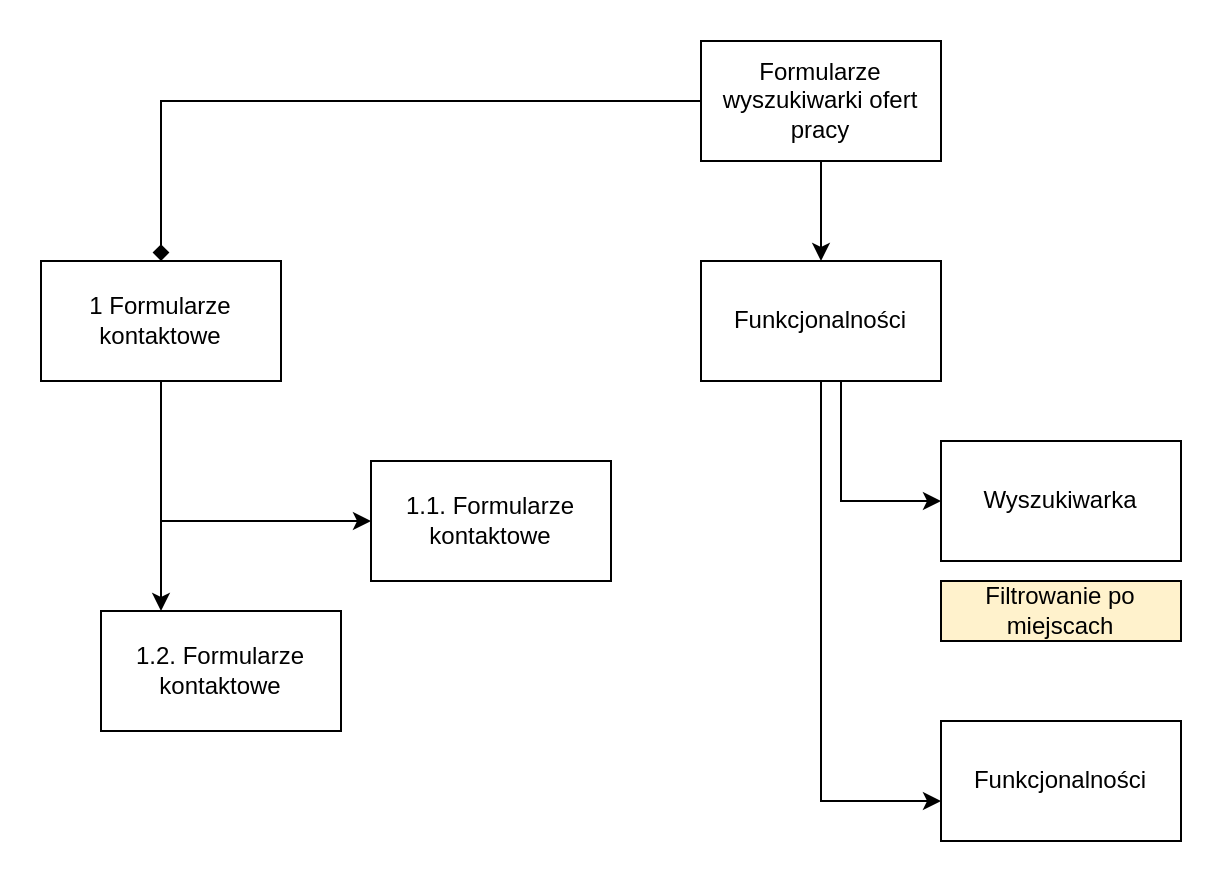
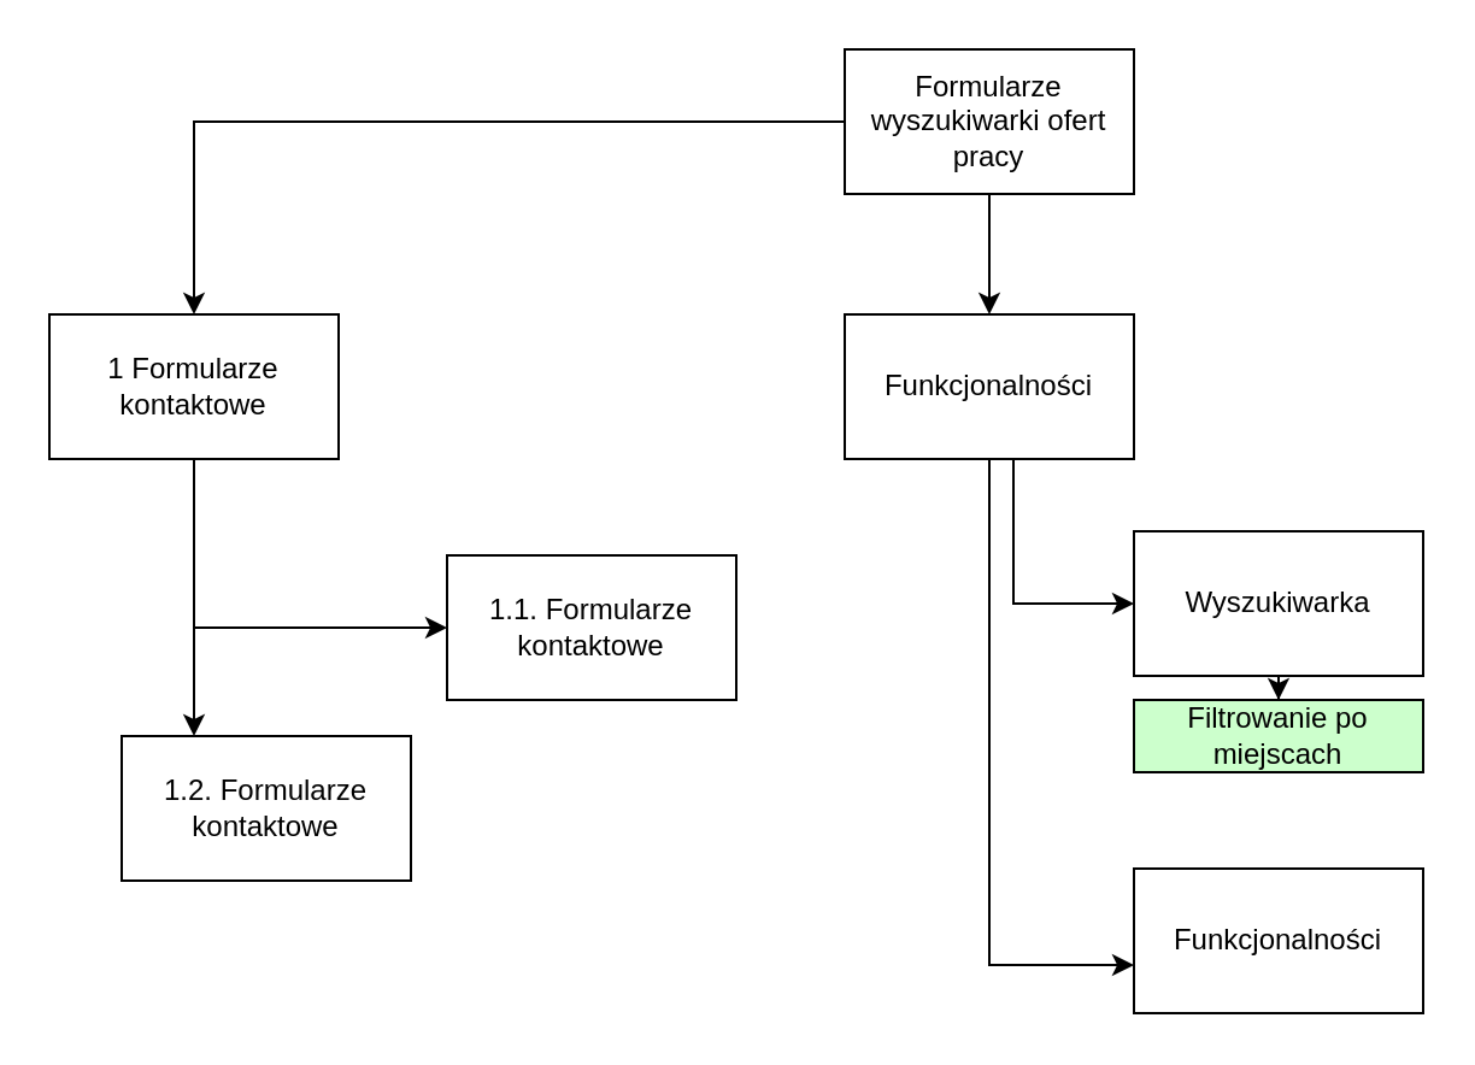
  <mxCell id="0" />
  <mxCell id="1" parent="0" />
- <mxCell id="2" value="" style="edgeStyle=orthogonalEdgeStyle;rounded=0;orthogonalLoop=1;jettySize=auto;html=1;endArrow=diamond;" edge="1" parent="1" source="4" target="14"><mxGeometry relative="1" as="geometry" /></mxCell>
+ <mxCell id="2" value="" style="edgeStyle=orthogonalEdgeStyle;rounded=0;orthogonalLoop=1;jettySize=auto;html=1;" edge="1" parent="1" source="4" target="14"><mxGeometry relative="1" as="geometry" /></mxCell>
  <mxCell id="3" value="" style="edgeStyle=orthogonalEdgeStyle;rounded=0;orthogonalLoop=1;jettySize=auto;html=1;" edge="1" parent="1" source="4" target="7"><mxGeometry relative="1" as="geometry" /></mxCell>
  <mxCell id="4" value="Formularze wyszukiwarki ofert pracy" style="rounded=0;whiteSpace=wrap;html=1;" vertex="1" parent="1"><mxGeometry x="350" y="20" width="120" height="60" as="geometry" /></mxCell>
  <mxCell id="5" value="" style="edgeStyle=orthogonalEdgeStyle;rounded=0;orthogonalLoop=1;jettySize=auto;html=1;" edge="1" parent="1" source="7" target="10"><mxGeometry relative="1" as="geometry"><Array as="points"><mxPoint x="420" y="250" /></Array></mxGeometry></mxCell>
  <mxCell id="6" value="" style="edgeStyle=orthogonalEdgeStyle;rounded=0;orthogonalLoop=1;jettySize=auto;html=1;" edge="1" parent="1" source="7" target="8"><mxGeometry relative="1" as="geometry"><Array as="points"><mxPoint x="410" y="400" /></Array></mxGeometry></mxCell>
  <mxCell id="7" value="Funkcjonalności" style="rounded=0;whiteSpace=wrap;html=1;" vertex="1" parent="1"><mxGeometry x="350" y="130" width="120" height="60" as="geometry" /></mxCell>
  <mxCell id="8" value="Funkcjonalności" style="rounded=0;whiteSpace=wrap;html=1;" vertex="1" parent="1"><mxGeometry x="470" y="360" width="120" height="60" as="geometry" /></mxCell>
+ <mxCell id="9" value="" style="edgeStyle=orthogonalEdgeStyle;rounded=0;orthogonalLoop=1;jettySize=auto;html=1;" edge="1" parent="1" source="10" target="11"><mxGeometry relative="1" as="geometry" /></mxCell>
  <mxCell id="10" value="Wyszukiwarka&lt;br&gt;" style="rounded=0;whiteSpace=wrap;html=1;" vertex="1" parent="1"><mxGeometry x="470" y="220" width="120" height="60" as="geometry" /></mxCell>
- <mxCell id="11" value="Filtrowanie po miejscach&lt;br&gt;" style="rounded=0;whiteSpace=wrap;html=1;fillColor=#fff2cc;" vertex="1" parent="1"><mxGeometry x="470" y="290" width="120" height="30" as="geometry" /></mxCell>
+ <mxCell id="11" value="Filtrowanie po miejscach&lt;br&gt;" style="rounded=0;whiteSpace=wrap;html=1;fillColor=#CCFFCC;" vertex="1" parent="1"><mxGeometry x="470" y="290" width="120" height="30" as="geometry" /></mxCell>
  <mxCell id="12" value="" style="edgeStyle=orthogonalEdgeStyle;rounded=0;orthogonalLoop=1;jettySize=auto;html=1;" edge="1" parent="1" source="14" target="16"><mxGeometry relative="1" as="geometry"><Array as="points"><mxPoint x="80" y="260" /></Array></mxGeometry></mxCell>
  <mxCell id="13" value="" style="edgeStyle=orthogonalEdgeStyle;rounded=0;orthogonalLoop=1;jettySize=auto;html=1;" edge="1" parent="1" source="14" target="15"><mxGeometry relative="1" as="geometry"><Array as="points"><mxPoint x="80" y="350" /></Array></mxGeometry></mxCell>
  <mxCell id="14" value="1 Formularze kontaktowe" style="rounded=0;whiteSpace=wrap;html=1;" vertex="1" parent="1"><mxGeometry x="20" y="130" width="120" height="60" as="geometry" /></mxCell>
  <mxCell id="15" value="1.2. Formularze kontaktowe" style="rounded=0;whiteSpace=wrap;html=1;" vertex="1" parent="1"><mxGeometry x="50" y="305" width="120" height="60" as="geometry" /></mxCell>
  <mxCell id="16" value="1.1. Formularze kontaktowe" style="rounded=0;whiteSpace=wrap;html=1;" vertex="1" parent="1"><mxGeometry x="185" y="230" width="120" height="60" as="geometry" /></mxCell>
